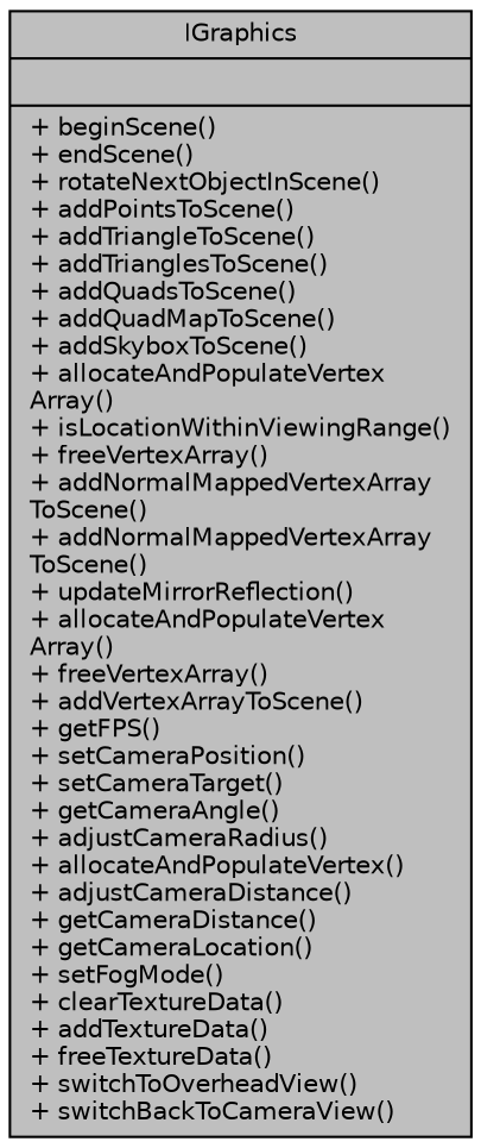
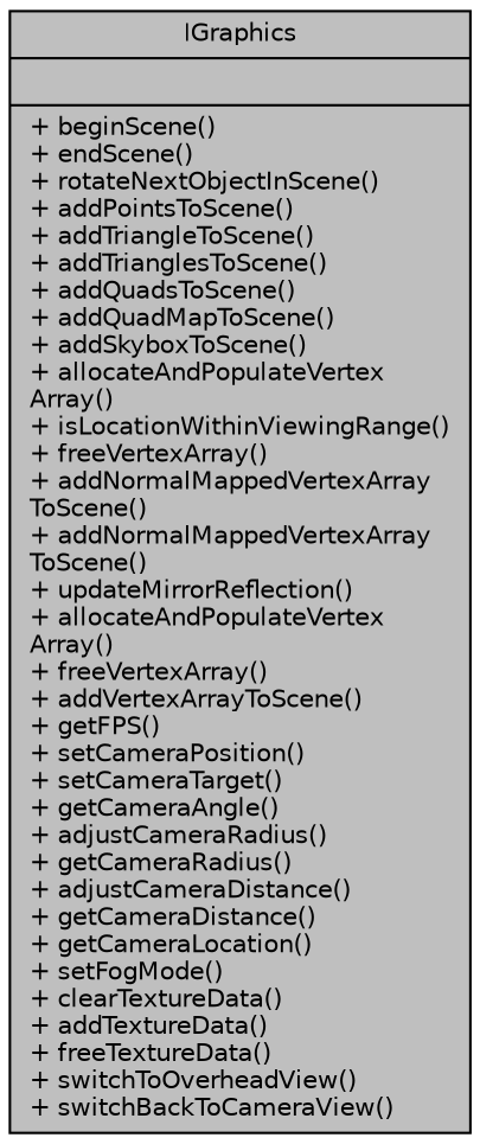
  digraph {
-   n1 [color=black fillcolor=grey75 fontcolor=black fontname=Helvetica fontsize=10 height=0.2 label="{IGraphics\n||+ beginScene()\l+ endScene()\l+ rotateNextObjectInScene()\l+ addPointsToScene()\l+ addTriangleToScene()\l+ addTrianglesToScene()\l+ addQuadsToScene()\l+ addQuadMapToScene()\l+ addSkyboxToScene()\l+ allocateAndPopulateVertex\lArray()\l+ isLocationWithinViewingRange()\l+ freeVertexArray()\l+ addNormalMappedVertexArray\lToScene()\l+ addNormalMappedVertexArray\lToScene()\l+ updateMirrorReflection()\l+ allocateAndPopulateVertex\lArray()\l+ freeVertexArray()\l+ addVertexArrayToScene()\l+ getFPS()\l+ setCameraPosition()\l+ setCameraTarget()\l+ getCameraAngle()\l+ adjustCameraRadius()\l+ allocateAndPopulateVertex()\l+ adjustCameraDistance()\l+ getCameraDistance()\l+ getCameraLocation()\l+ setFogMode()\l+ clearTextureData()\l+ addTextureData()\l+ freeTextureData()\l+ switchToOverheadView()\l+ switchBackToCameraView()\l}" shape=record style=filled width=0.4]
+   n1 [color=black fillcolor=grey75 fontcolor=black fontname=Helvetica fontsize=10 height=0.2 label="{IGraphics\n||+ beginScene()\l+ endScene()\l+ rotateNextObjectInScene()\l+ addPointsToScene()\l+ addTriangleToScene()\l+ addTrianglesToScene()\l+ addQuadsToScene()\l+ addQuadMapToScene()\l+ addSkyboxToScene()\l+ allocateAndPopulateVertex\lArray()\l+ isLocationWithinViewingRange()\l+ freeVertexArray()\l+ addNormalMappedVertexArray\lToScene()\l+ addNormalMappedVertexArray\lToScene()\l+ updateMirrorReflection()\l+ allocateAndPopulateVertex\lArray()\l+ freeVertexArray()\l+ addVertexArrayToScene()\l+ getFPS()\l+ setCameraPosition()\l+ setCameraTarget()\l+ getCameraAngle()\l+ adjustCameraRadius()\l+ getCameraRadius()\l+ adjustCameraDistance()\l+ getCameraDistance()\l+ getCameraLocation()\l+ setFogMode()\l+ clearTextureData()\l+ addTextureData()\l+ freeTextureData()\l+ switchToOverheadView()\l+ switchBackToCameraView()\l}" shape=record style=filled width=0.4]
  }
